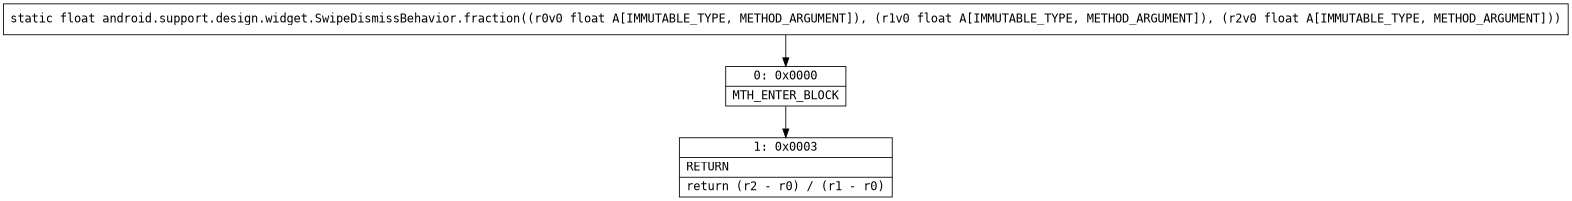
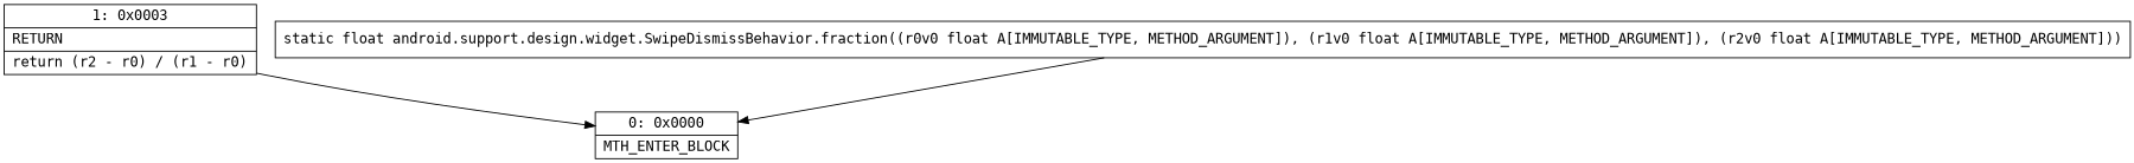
  digraph {
    fontname="DejaVu Sans Mono"
    node [shape=record fontname="DejaVu Sans Mono"]
    edge [fontname="DejaVu Sans Mono"]
    n1 [label="{0\:\ 0x0000|MTH_ENTER_BLOCK\l}"]
    n2 [label="{1\:\ 0x0003|RETURN\l|return (r2 \- r0) \/ (r1 \- r0)\l}"]
    n3 [label="{static float android.support.design.widget.SwipeDismissBehavior.fraction((r0v0 float A[IMMUTABLE_TYPE, METHOD_ARGUMENT]), (r1v0 float A[IMMUTABLE_TYPE, METHOD_ARGUMENT]), (r2v0 float A[IMMUTABLE_TYPE, METHOD_ARGUMENT])) }"]
-   n1 -> n2
+   n2 -> n1
    n3 -> n1
  }
